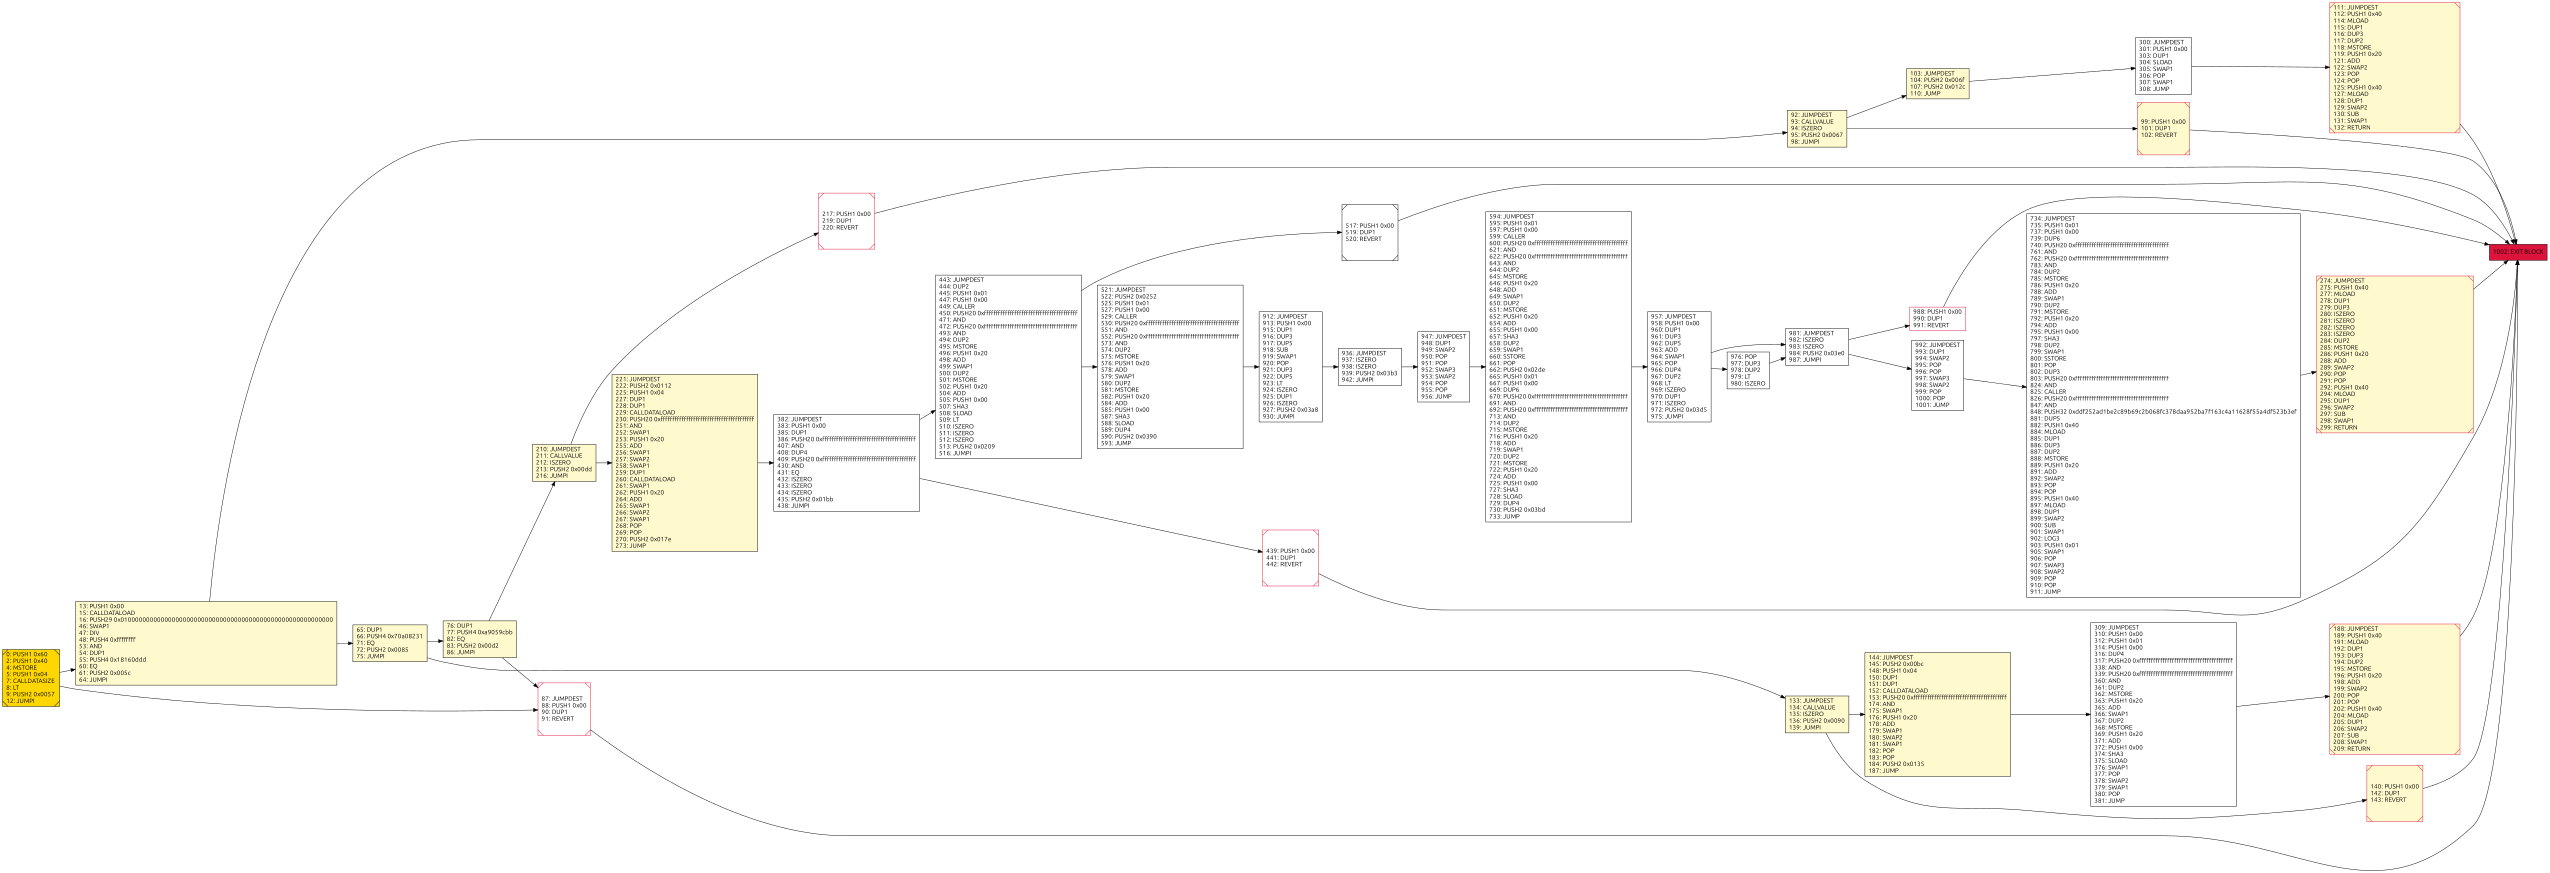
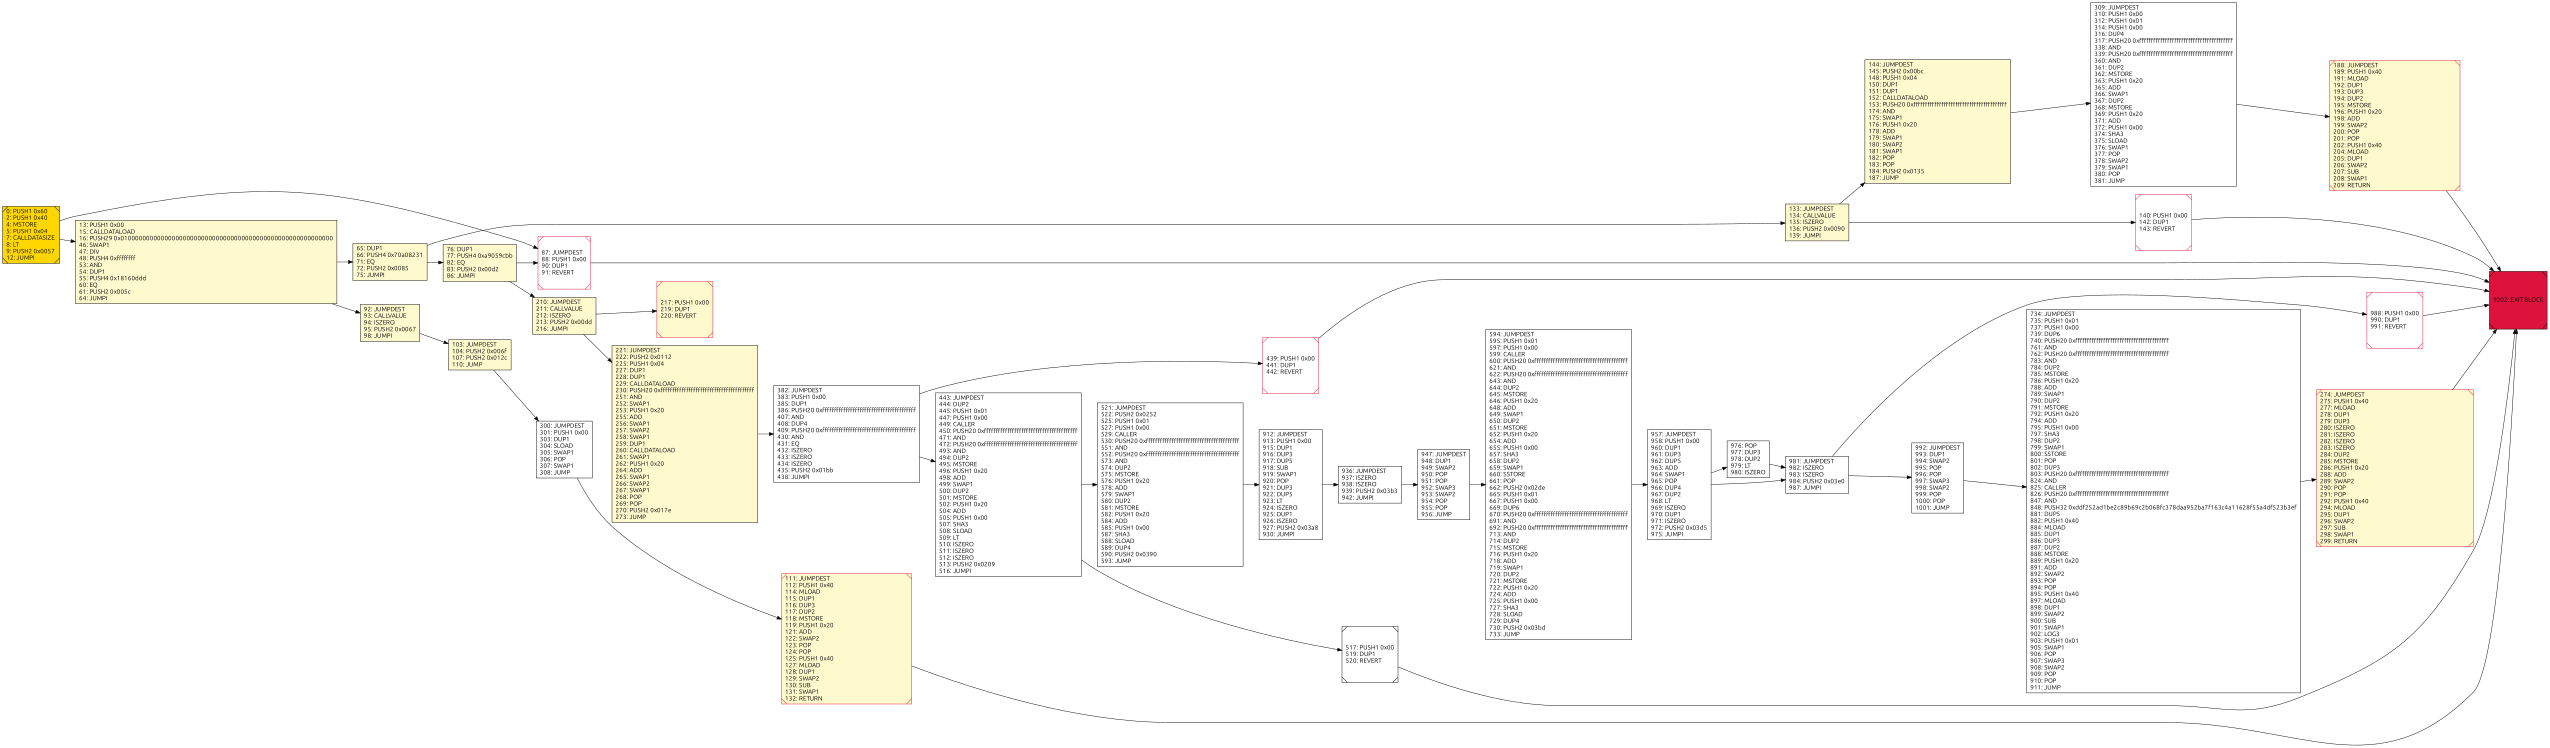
  digraph {
    fontname=Ubuntu
    rankdir=LR
    node [color=black fillcolor=white fontcolor=black fontname=Ubuntu shape=box style=filled]
    edge [fontname=Ubuntu]
-   n1 [color=crimson fillcolor=lemonchiffon label="99: PUSH1 0x00\l101: DUP1\l102: REVERT\l" shape=Msquare]
-   n2 [fillcolor=crimson label="1002: EXIT BLOCK\l"]
+   n2 [fillcolor=crimson label="1002: EXIT BLOCK\l" shape=Msquare]
    n3 [fillcolor=lemonchiffon label="65: DUP1\l66: PUSH4 0x70a08231\l71: EQ\l72: PUSH2 0x0085\l75: JUMPI\l"]
    n4 [fillcolor=lemonchiffon label="133: JUMPDEST\l134: CALLVALUE\l135: ISZERO\l136: PUSH2 0x0090\l139: JUMPI\l"]
    n5 [fillcolor=lemonchiffon label="76: DUP1\l77: PUSH4 0xa9059cbb\l82: EQ\l83: PUSH2 0x00d2\l86: JUMPI\l"]
    n6 [fillcolor=lemonchiffon label="144: JUMPDEST\l145: PUSH2 0x00bc\l148: PUSH1 0x04\l150: DUP1\l151: DUP1\l152: CALLDATALOAD\l153: PUSH20 0xffffffffffffffffffffffffffffffffffffffff\l174: AND\l175: SWAP1\l176: PUSH1 0x20\l178: ADD\l179: SWAP1\l180: SWAP2\l181: SWAP1\l182: POP\l183: POP\l184: PUSH2 0x0135\l187: JUMP\l"]
-   n7 [color=crimson fillcolor=lemonchiffon label="140: PUSH1 0x00\l142: DUP1\l143: REVERT\l" shape=Msquare]
+   n7 [color=crimson label="140: PUSH1 0x00\l142: DUP1\l143: REVERT\l" shape=Msquare]
    n8 [fillcolor=lemonchiffon label="210: JUMPDEST\l211: CALLVALUE\l212: ISZERO\l213: PUSH2 0x00dd\l216: JUMPI\l"]
    n9 [color=crimson label="87: JUMPDEST\l88: PUSH1 0x00\l90: DUP1\l91: REVERT\l" shape=Msquare]
    n10 [label="300: JUMPDEST\l301: PUSH1 0x00\l303: DUP1\l304: SLOAD\l305: SWAP1\l306: POP\l307: SWAP1\l308: JUMP\l"]
    n11 [color=crimson fillcolor=lemonchiffon label="111: JUMPDEST\l112: PUSH1 0x40\l114: MLOAD\l115: DUP1\l116: DUP3\l117: DUP2\l118: MSTORE\l119: PUSH1 0x20\l121: ADD\l122: SWAP2\l123: POP\l124: POP\l125: PUSH1 0x40\l127: MLOAD\l128: DUP1\l129: SWAP2\l130: SUB\l131: SWAP1\l132: RETURN\l" shape=Msquare]
    n12 [label="957: JUMPDEST\l958: PUSH1 0x00\l960: DUP1\l961: DUP3\l962: DUP5\l963: ADD\l964: SWAP1\l965: POP\l966: DUP4\l967: DUP2\l968: LT\l969: ISZERO\l970: DUP1\l971: ISZERO\l972: PUSH2 0x03d5\l975: JUMPI\l"]
    n13 [label="976: POP\l977: DUP3\l978: DUP2\l979: LT\l980: ISZERO\l"]
    n14 [label="981: JUMPDEST\l982: ISZERO\l983: ISZERO\l984: PUSH2 0x03e0\l987: JUMPI\l"]
    n15 [label="992: JUMPDEST\l993: DUP1\l994: SWAP2\l995: POP\l996: POP\l997: SWAP3\l998: SWAP2\l999: POP\l1000: POP\l1001: JUMP\l"]
-   n16 [color=crimson label="988: PUSH1 0x00\l990: DUP1\l991: REVERT\l"]
+   n16 [color=crimson label="988: PUSH1 0x00\l990: DUP1\l991: REVERT\l" shape=Msquare]
    n17 [fillcolor=lemonchiffon label="221: JUMPDEST\l222: PUSH2 0x0112\l225: PUSH1 0x04\l227: DUP1\l228: DUP1\l229: CALLDATALOAD\l230: PUSH20 0xffffffffffffffffffffffffffffffffffffffff\l251: AND\l252: SWAP1\l253: PUSH1 0x20\l255: ADD\l256: SWAP1\l257: SWAP2\l258: SWAP1\l259: DUP1\l260: CALLDATALOAD\l261: SWAP1\l262: PUSH1 0x20\l264: ADD\l265: SWAP1\l266: SWAP2\l267: SWAP1\l268: POP\l269: POP\l270: PUSH2 0x017e\l273: JUMP\l"]
-   n18 [color=crimson label="217: PUSH1 0x00\l219: DUP1\l220: REVERT\l" shape=Msquare]
+   n18 [color=crimson fillcolor=lemonchiffon label="217: PUSH1 0x00\l219: DUP1\l220: REVERT\l" shape=Msquare]
    n19 [label="382: JUMPDEST\l383: PUSH1 0x00\l385: DUP1\l386: PUSH20 0xffffffffffffffffffffffffffffffffffffffff\l407: AND\l408: DUP4\l409: PUSH20 0xffffffffffffffffffffffffffffffffffffffff\l430: AND\l431: EQ\l432: ISZERO\l433: ISZERO\l434: ISZERO\l435: PUSH2 0x01bb\l438: JUMPI\l"]
    n20 [label="912: JUMPDEST\l913: PUSH1 0x00\l915: DUP1\l916: DUP3\l917: DUP5\l918: SUB\l919: SWAP1\l920: POP\l921: DUP3\l922: DUP5\l923: LT\l924: ISZERO\l925: DUP1\l926: ISZERO\l927: PUSH2 0x03a8\l930: JUMPI\l"]
    n21 [label="936: JUMPDEST\l937: ISZERO\l938: ISZERO\l939: PUSH2 0x03b3\l942: JUMPI\l"]
    n22 [label="947: JUMPDEST\l948: DUP1\l949: SWAP2\l950: POP\l951: POP\l952: SWAP3\l953: SWAP2\l954: POP\l955: POP\l956: JUMP\l"]
    n23 [label="734: JUMPDEST\l735: PUSH1 0x01\l737: PUSH1 0x00\l739: DUP6\l740: PUSH20 0xffffffffffffffffffffffffffffffffffffffff\l761: AND\l762: PUSH20 0xffffffffffffffffffffffffffffffffffffffff\l783: AND\l784: DUP2\l785: MSTORE\l786: PUSH1 0x20\l788: ADD\l789: SWAP1\l790: DUP2\l791: MSTORE\l792: PUSH1 0x20\l794: ADD\l795: PUSH1 0x00\l797: SHA3\l798: DUP2\l799: SWAP1\l800: SSTORE\l801: POP\l802: DUP3\l803: PUSH20 0xffffffffffffffffffffffffffffffffffffffff\l824: AND\l825: CALLER\l826: PUSH20 0xffffffffffffffffffffffffffffffffffffffff\l847: AND\l848: PUSH32 0xddf252ad1be2c89b69c2b068fc378daa952ba7f163c4a11628f55a4df523b3ef\l881: DUP5\l882: PUSH1 0x40\l884: MLOAD\l885: DUP1\l886: DUP3\l887: DUP2\l888: MSTORE\l889: PUSH1 0x20\l891: ADD\l892: SWAP2\l893: POP\l894: POP\l895: PUSH1 0x40\l897: MLOAD\l898: DUP1\l899: SWAP2\l900: SUB\l901: SWAP1\l902: LOG3\l903: PUSH1 0x01\l905: SWAP1\l906: POP\l907: SWAP3\l908: SWAP2\l909: POP\l910: POP\l911: JUMP\l"]
    n24 [color=crimson fillcolor=lemonchiffon label="274: JUMPDEST\l275: PUSH1 0x40\l277: MLOAD\l278: DUP1\l279: DUP3\l280: ISZERO\l281: ISZERO\l282: ISZERO\l283: ISZERO\l284: DUP2\l285: MSTORE\l286: PUSH1 0x20\l288: ADD\l289: SWAP2\l290: POP\l291: POP\l292: PUSH1 0x40\l294: MLOAD\l295: DUP1\l296: SWAP2\l297: SUB\l298: SWAP1\l299: RETURN\l" shape=Msquare]
    n25 [color=crimson fillcolor=lemonchiffon label="188: JUMPDEST\l189: PUSH1 0x40\l191: MLOAD\l192: DUP1\l193: DUP3\l194: DUP2\l195: MSTORE\l196: PUSH1 0x20\l198: ADD\l199: SWAP2\l200: POP\l201: POP\l202: PUSH1 0x40\l204: MLOAD\l205: DUP1\l206: SWAP2\l207: SUB\l208: SWAP1\l209: RETURN\l" shape=Msquare]
    n26 [label="309: JUMPDEST\l310: PUSH1 0x00\l312: PUSH1 0x01\l314: PUSH1 0x00\l316: DUP4\l317: PUSH20 0xffffffffffffffffffffffffffffffffffffffff\l338: AND\l339: PUSH20 0xffffffffffffffffffffffffffffffffffffffff\l360: AND\l361: DUP2\l362: MSTORE\l363: PUSH1 0x20\l365: ADD\l366: SWAP1\l367: DUP2\l368: MSTORE\l369: PUSH1 0x20\l371: ADD\l372: PUSH1 0x00\l374: SHA3\l375: SLOAD\l376: SWAP1\l377: POP\l378: SWAP2\l379: SWAP1\l380: POP\l381: JUMP\l"]
    n27 [color=crimson label="439: PUSH1 0x00\l441: DUP1\l442: REVERT\l" shape=Msquare]
    n28 [label="594: JUMPDEST\l595: PUSH1 0x01\l597: PUSH1 0x00\l599: CALLER\l600: PUSH20 0xffffffffffffffffffffffffffffffffffffffff\l621: AND\l622: PUSH20 0xffffffffffffffffffffffffffffffffffffffff\l643: AND\l644: DUP2\l645: MSTORE\l646: PUSH1 0x20\l648: ADD\l649: SWAP1\l650: DUP2\l651: MSTORE\l652: PUSH1 0x20\l654: ADD\l655: PUSH1 0x00\l657: SHA3\l658: DUP2\l659: SWAP1\l660: SSTORE\l661: POP\l662: PUSH2 0x02de\l665: PUSH1 0x01\l667: PUSH1 0x00\l669: DUP6\l670: PUSH20 0xffffffffffffffffffffffffffffffffffffffff\l691: AND\l692: PUSH20 0xffffffffffffffffffffffffffffffffffffffff\l713: AND\l714: DUP2\l715: MSTORE\l716: PUSH1 0x20\l718: ADD\l719: SWAP1\l720: DUP2\l721: MSTORE\l722: PUSH1 0x20\l724: ADD\l725: PUSH1 0x00\l727: SHA3\l728: SLOAD\l729: DUP4\l730: PUSH2 0x03bd\l733: JUMP\l"]
    n29 [label="443: JUMPDEST\l444: DUP2\l445: PUSH1 0x01\l447: PUSH1 0x00\l449: CALLER\l450: PUSH20 0xffffffffffffffffffffffffffffffffffffffff\l471: AND\l472: PUSH20 0xffffffffffffffffffffffffffffffffffffffff\l493: AND\l494: DUP2\l495: MSTORE\l496: PUSH1 0x20\l498: ADD\l499: SWAP1\l500: DUP2\l501: MSTORE\l502: PUSH1 0x20\l504: ADD\l505: PUSH1 0x00\l507: SHA3\l508: SLOAD\l509: LT\l510: ISZERO\l511: ISZERO\l512: ISZERO\l513: PUSH2 0x0209\l516: JUMPI\l"]
    n30 [label="517: PUSH1 0x00\l519: DUP1\l520: REVERT\l" shape=Msquare]
    n31 [label="521: JUMPDEST\l522: PUSH2 0x0252\l525: PUSH1 0x01\l527: PUSH1 0x00\l529: CALLER\l530: PUSH20 0xffffffffffffffffffffffffffffffffffffffff\l551: AND\l552: PUSH20 0xffffffffffffffffffffffffffffffffffffffff\l573: AND\l574: DUP2\l575: MSTORE\l576: PUSH1 0x20\l578: ADD\l579: SWAP1\l580: DUP2\l581: MSTORE\l582: PUSH1 0x20\l584: ADD\l585: PUSH1 0x00\l587: SHA3\l588: SLOAD\l589: DUP4\l590: PUSH2 0x0390\l593: JUMP\l"]
    n32 [fillcolor=lemonchiffon label="103: JUMPDEST\l104: PUSH2 0x006f\l107: PUSH2 0x012c\l110: JUMP\l"]
    n33 [fillcolor=lemonchiffon label="92: JUMPDEST\l93: CALLVALUE\l94: ISZERO\l95: PUSH2 0x0067\l98: JUMPI\l"]
    n34 [fillcolor=gold label="0: PUSH1 0x60\l2: PUSH1 0x40\l4: MSTORE\l5: PUSH1 0x04\l7: CALLDATASIZE\l8: LT\l9: PUSH2 0x0057\l12: JUMPI\l" shape=Msquare]
    n35 [fillcolor=lemonchiffon label="13: PUSH1 0x00\l15: CALLDATALOAD\l16: PUSH29 0x0100000000000000000000000000000000000000000000000000000000\l46: SWAP1\l47: DIV\l48: PUSH4 0xffffffff\l53: AND\l54: DUP1\l55: PUSH4 0x18160ddd\l60: EQ\l61: PUSH2 0x005c\l64: JUMPI\l"]
-   n1 -> n2
    n3 -> n4
    n3 -> n5
    n4 -> n6
    n4 -> n7
    n5 -> n8
    n5 -> n9
    n6 -> n26
    n7 -> n2
    n8 -> n17
    n8 -> n18
    n9 -> n2
    n10 -> n11
    n11 -> n2
    n12 -> n13
    n12 -> n14
    n13 -> n14
    n14 -> n15
    n14 -> n16
    n15 -> n23
    n16 -> n2
    n17 -> n19
-   n18 -> n2
    n19 -> n27
    n19 -> n29
    n20 -> n21
    n21 -> n22
    n22 -> n28
    n23 -> n24
    n24 -> n2
    n25 -> n2
    n26 -> n25
    n27 -> n2
    n28 -> n12
    n29 -> n30
    n29 -> n31
    n30 -> n2
    n31 -> n20
    n32 -> n10
-   n33 -> n1
    n33 -> n32
    n34 -> n9
    n34 -> n35
    n35 -> n3
    n35 -> n33
  }
